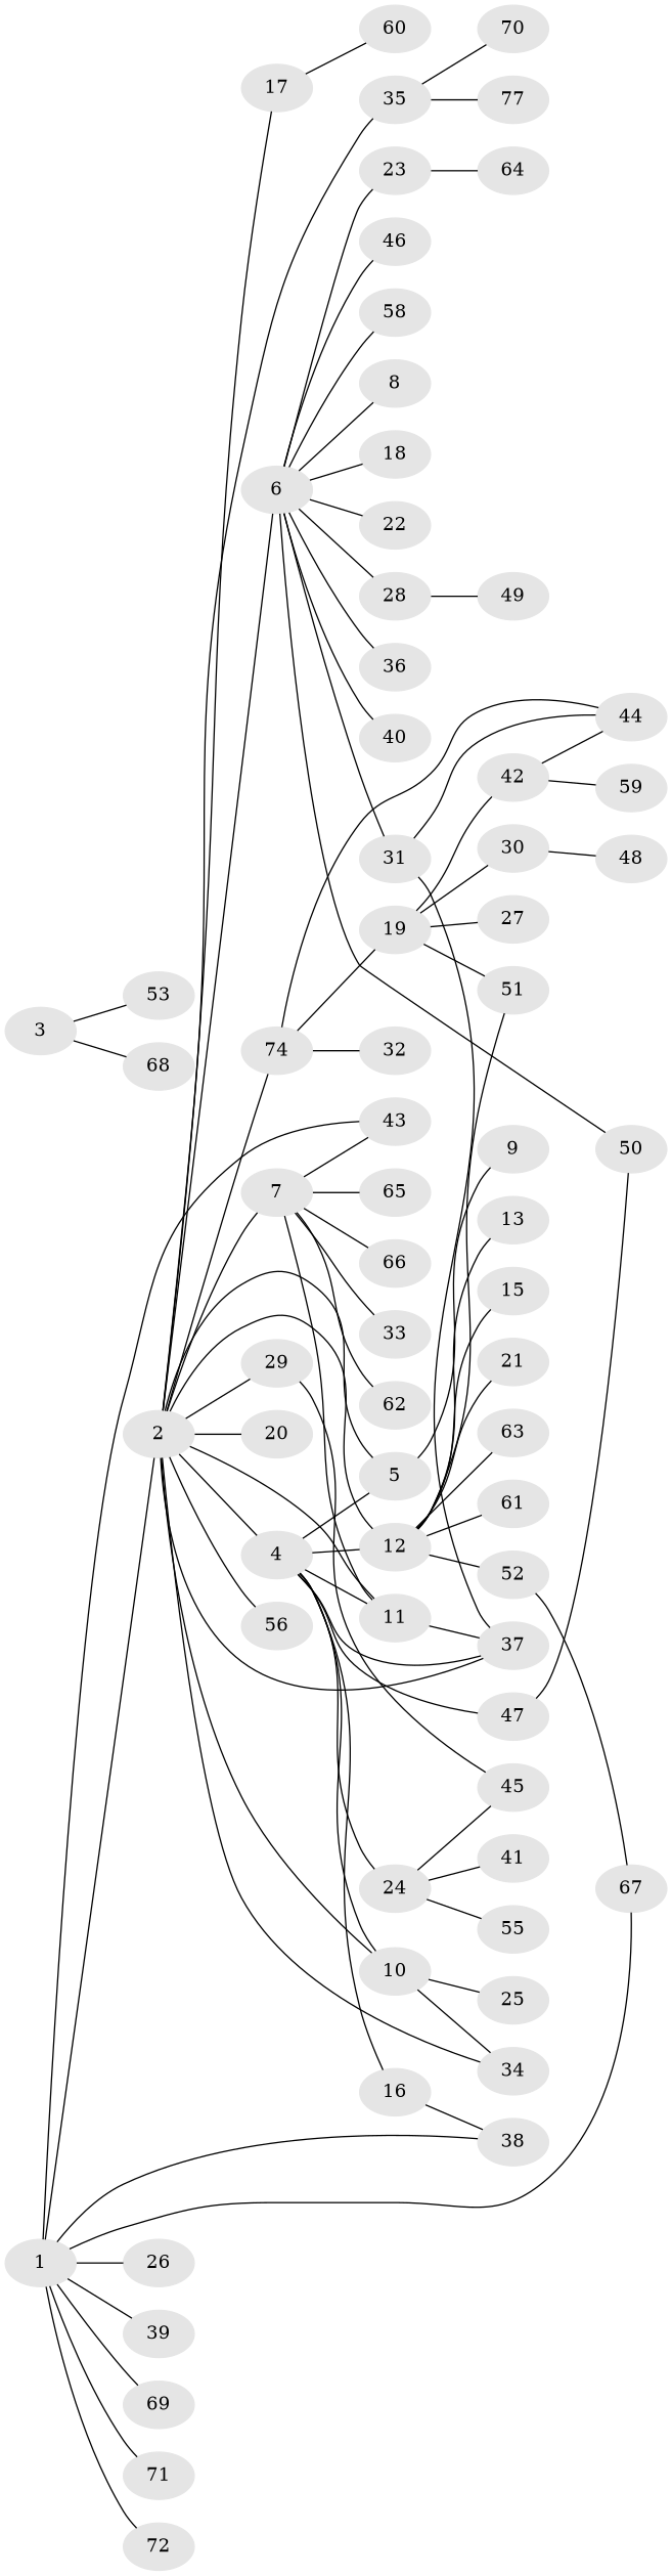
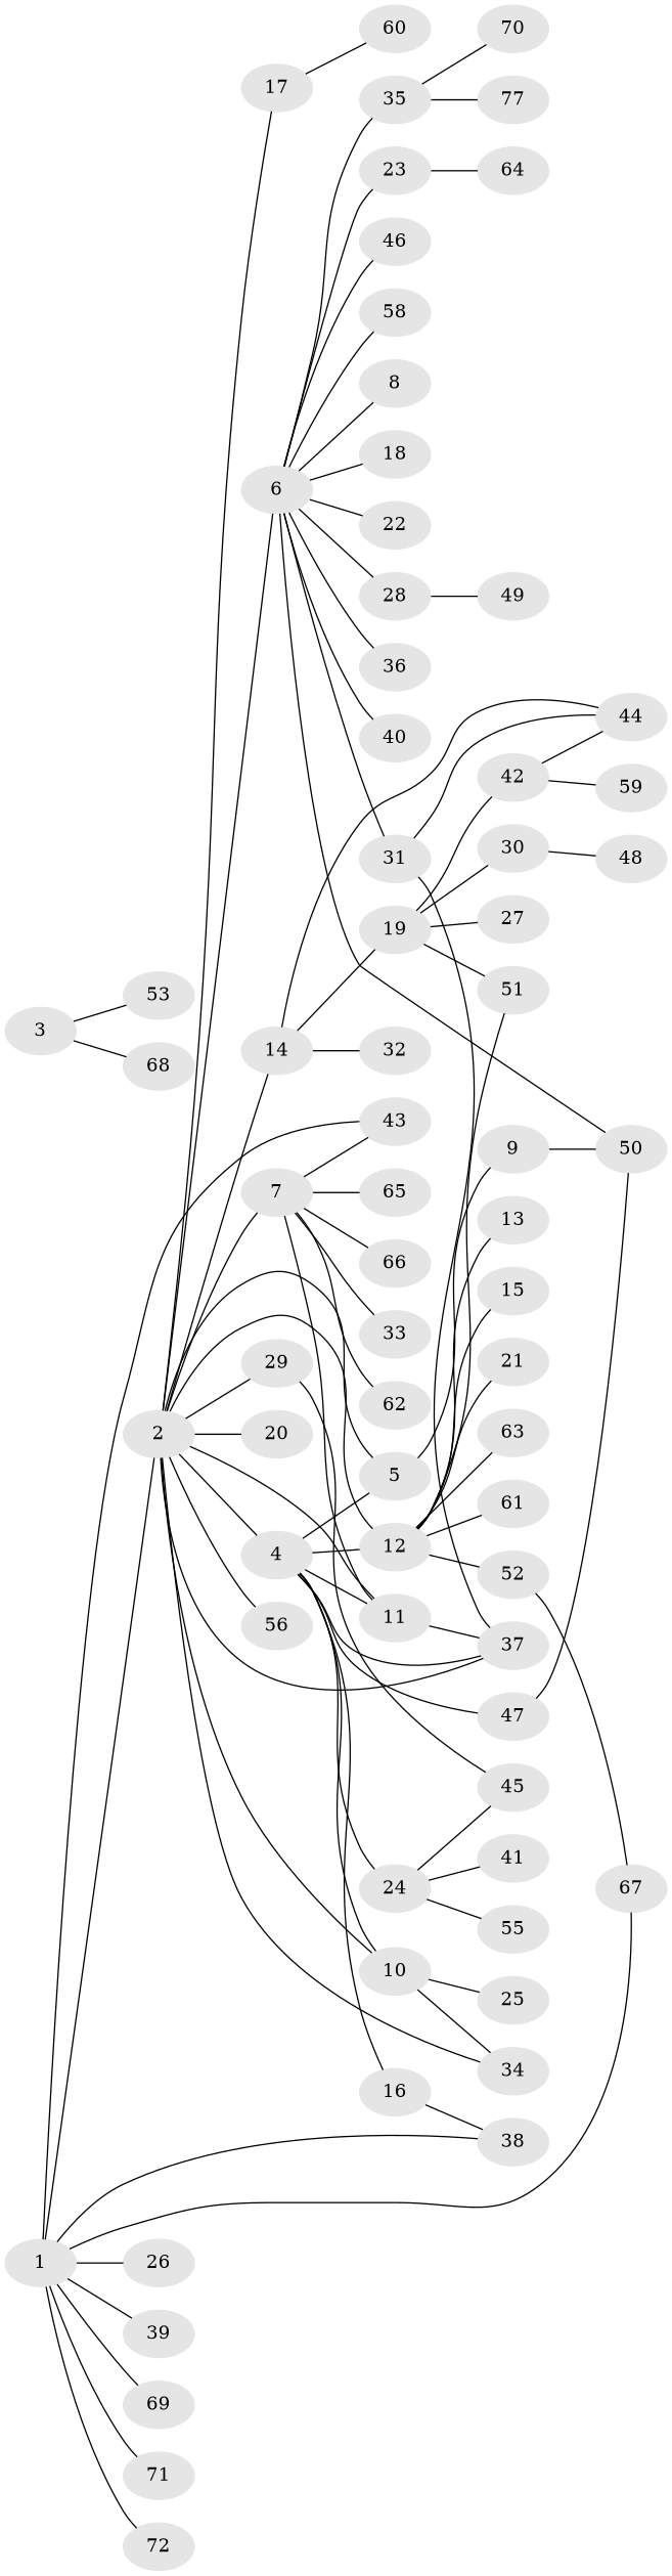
  graph {
    rankdir=LR
    node [color=gray90 style=filled]
    edge [weight=1.0]
    1
    2
    26
    38
    39
    43
    67
    69
    71
    72
    4
    5
    6
    7
    10
    11
    12
-   14 [label=74]
+   14
    17
    20
    29
    34
    35
    37
    56
    3
    53
    68
    16
    24
    47
    9
    8
    18
    22
    23
    28
    31
    36
    40
    46
    50
    58
    33
    62
    65
    66
    25
    13
    15
    21
    51
    52
    61
    63
    19
    32
    44
    60
    45
    n61 [label=77]
    70
    41
    55
    64
    49
    27
    30
    42
    48
    59
    1 -- 2
    1 -- 26
    1 -- 38
    1 -- 39
    1 -- 43
    1 -- 67
    1 -- 69
    1 -- 71
    1 -- 72
    2 -- 4
    2 -- 5
    2 -- 6
    2 -- 7
    2 -- 10
    2 -- 11
    2 -- 12
    2 -- 14
    2 -- 17
    2 -- 20 [weight=15.0]
    2 -- 29
    2 -- 34
-   2 -- 35 [weight=2.0]
+   6 -- 35 [weight=2.0]
    2 -- 37
    2 -- 56
    4 -- 5 [weight=11.0]
    4 -- 10
    4 -- 11
    4 -- 12
    4 -- 37
    4 -- 16
    4 -- 24
    4 -- 47
    5 -- 9
    6 -- 8
    6 -- 18
    6 -- 22
    6 -- 23
    6 -- 28
    6 -- 31
    6 -- 36
    6 -- 40
    6 -- 46
    6 -- 50
    6 -- 58
    7 -- 43
    7 -- 11
    7 -- 33
    7 -- 62
    7 -- 65
    7 -- 66
    10 -- 34
    10 -- 25 [weight=2.0]
    11 -- 37 [weight=2.0]
    12 -- 13
    12 -- 15
    12 -- 21
    12 -- 51
    12 -- 52
    12 -- 61
    12 -- 63
    14 -- 19
    14 -- 32 [weight=2.0]
    14 -- 44
    17 -- 60
    29 -- 45
    35 -- n61
    35 -- 70
    3 -- 53
    3 -- 68
    16 -- 38
    24 -- 45
    24 -- 41
    24 -- 55
    47 -- 50
+   9 -- 50
    23 -- 64
    28 -- 49
    31 -- 37
    31 -- 44
    52 -- 67
    19 -- 51 [weight=6.0]
    19 -- 27
    19 -- 30
    19 -- 42
    30 -- 48
    42 -- 44 [weight=3.0]
    42 -- 59
  }
